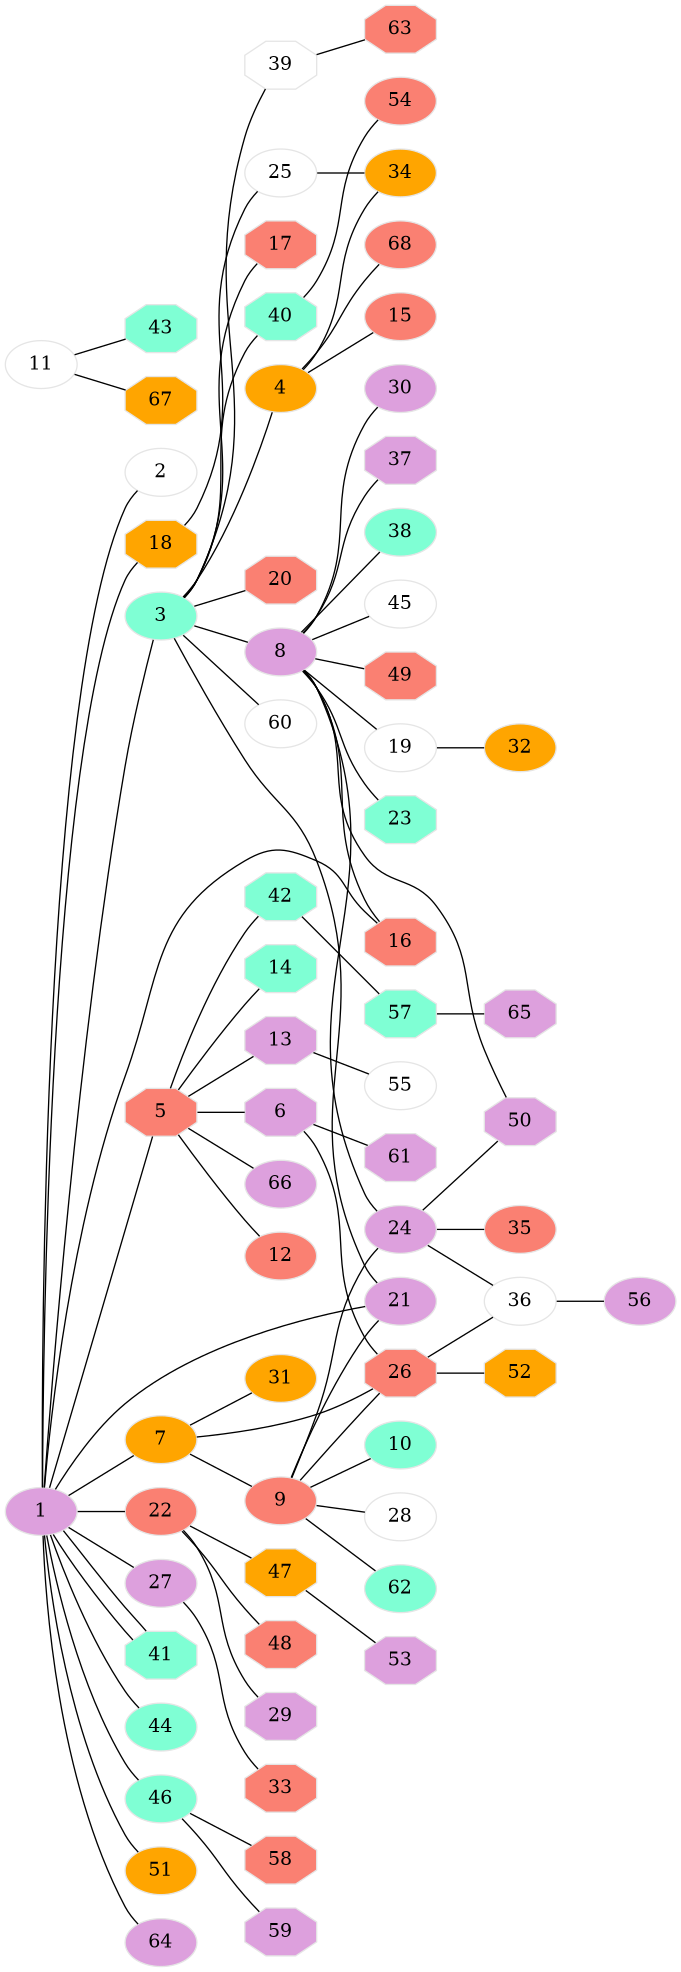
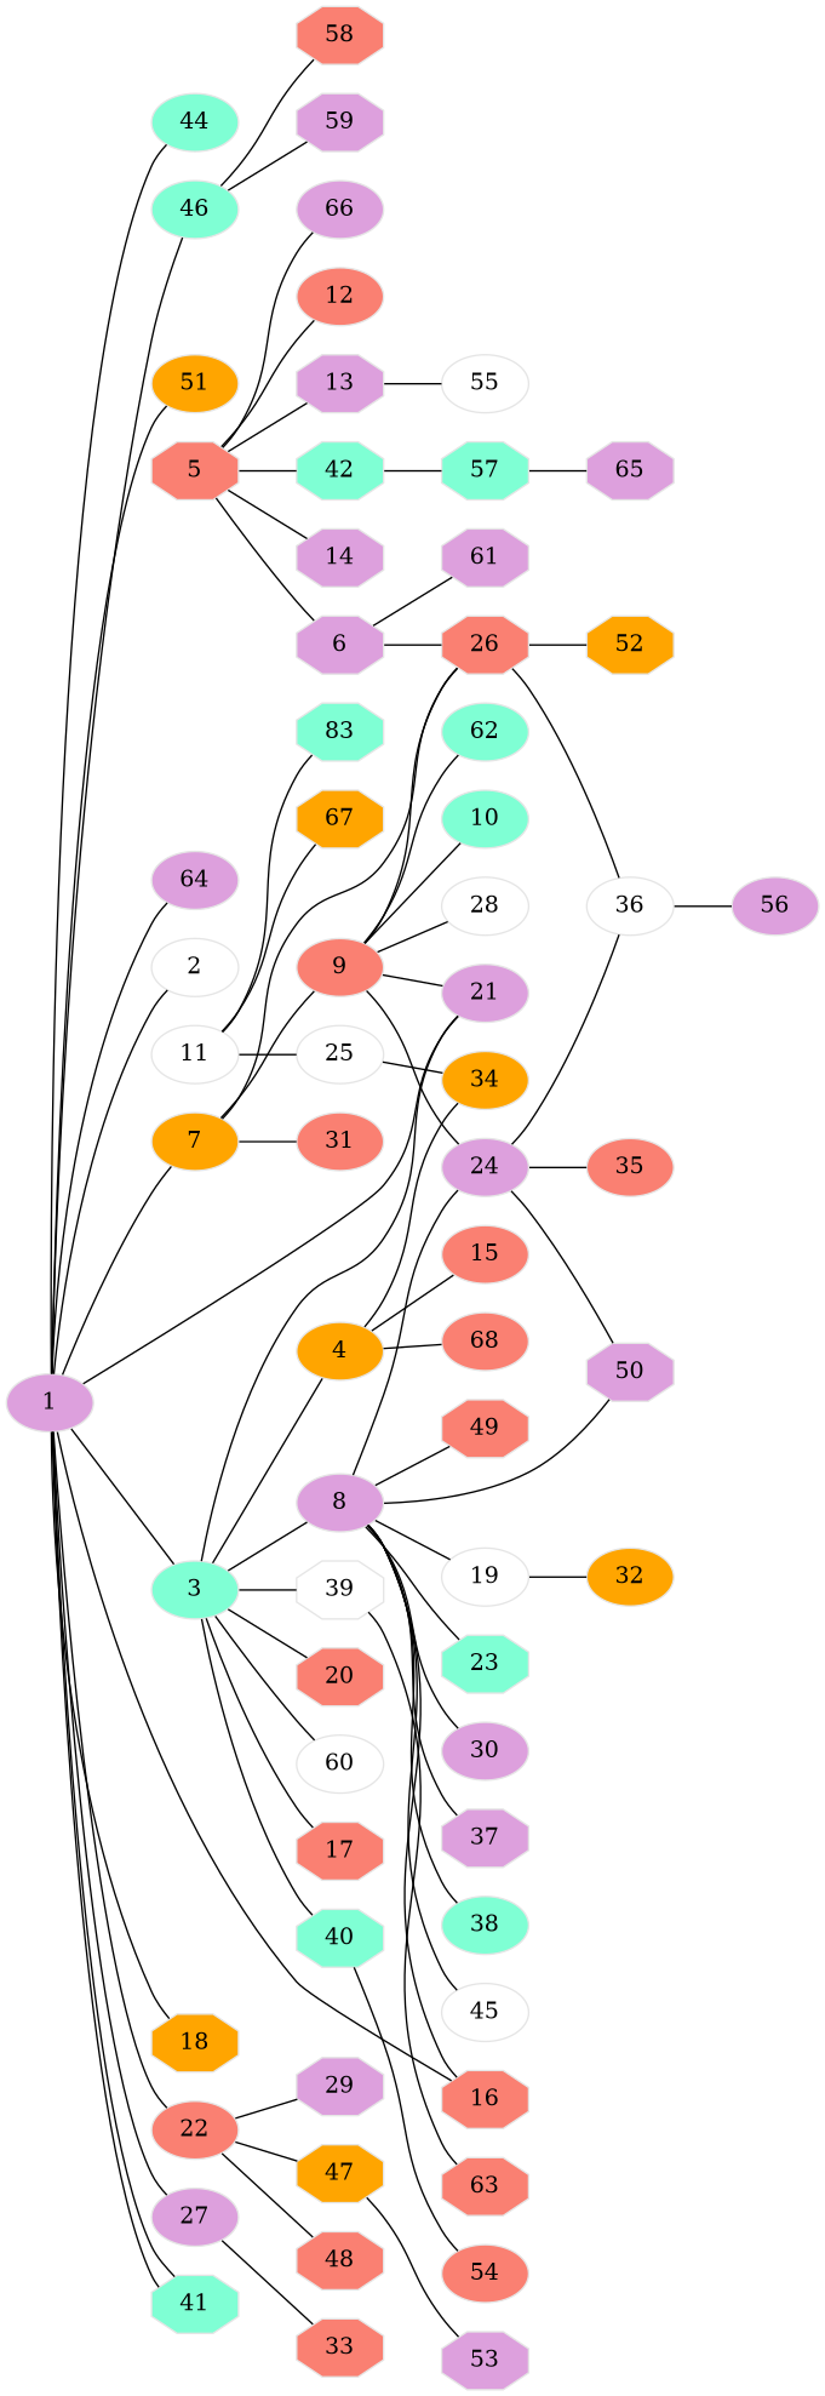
  graph {
    rankdir=LR
    node [color=gray90 fillcolor=plum shape=ellipse style=filled]
    1
    2 [fillcolor=white]
    3 [fillcolor=aquamarine]
    5 [fillcolor=salmon shape=octagon]
    7 [fillcolor=orange]
    16 [fillcolor=salmon shape=octagon]
    18 [fillcolor=orange shape=octagon]
    21
    22 [fillcolor=salmon]
    27
    41 [fillcolor=aquamarine shape=octagon]
    44 [fillcolor=aquamarine]
    46 [fillcolor=aquamarine]
    51 [fillcolor=orange]
    64
    4 [fillcolor=orange]
    8
    17 [fillcolor=salmon shape=octagon]
    20 [fillcolor=salmon shape=octagon]
    39 [fillcolor=white shape=octagon]
    40 [fillcolor=aquamarine shape=octagon]
    60 [fillcolor=white]
    6 [shape=octagon]
    12 [fillcolor=salmon]
    13 [shape=octagon]
-   14 [fillcolor=aquamarine shape=octagon]
+   14 [shape=octagon]
    42 [fillcolor=aquamarine shape=octagon]
    66
    26 [fillcolor=salmon shape=octagon]
    9 [fillcolor=salmon]
-   31 [fillcolor=orange]
+   31 [fillcolor=salmon]
    11 [fillcolor=white]
    25 [fillcolor=white]
-   43 [fillcolor=aquamarine shape=octagon]
+   43 [fillcolor=aquamarine shape=octagon label=83]
    67 [fillcolor=orange shape=octagon]
    29 [shape=octagon]
    47 [fillcolor=orange shape=octagon]
    48 [fillcolor=salmon shape=octagon]
    33 [fillcolor=salmon shape=octagon]
    58 [fillcolor=salmon shape=octagon]
    59 [shape=octagon]
    15 [fillcolor=salmon]
    34 [fillcolor=orange]
    68 [fillcolor=salmon]
    19 [fillcolor=white]
    23 [fillcolor=aquamarine shape=octagon]
    24
    30
    37 [shape=octagon]
    38 [fillcolor=aquamarine]
    45 [fillcolor=white]
    49 [fillcolor=salmon shape=octagon]
    50 [shape=octagon]
    63 [fillcolor=salmon shape=octagon]
    54 [fillcolor=salmon]
    61 [shape=octagon]
    55 [fillcolor=white]
    57 [fillcolor=aquamarine shape=octagon]
    65 [shape=octagon]
    36 [fillcolor=white]
    52 [fillcolor=orange shape=octagon]
    10 [fillcolor=aquamarine]
    28 [fillcolor=white]
    62 [fillcolor=aquamarine]
    32 [fillcolor=orange]
    35 [fillcolor=salmon]
    53 [shape=octagon]
    56
    1 -- 2
    1 -- 3
-   1 -- 5
    1 -- 7
    1 -- 16
    1 -- 18
    1 -- 21
    1 -- 22
    1 -- 27
    1 -- 41
    1 -- 41
    1 -- 44
    1 -- 46
    1 -- 51
    1 -- 64
    3 -- 21
    3 -- 4
    3 -- 8
    3 -- 17
    3 -- 20
    3 -- 39
    3 -- 40
    3 -- 60
    5 -- 6
    5 -- 12
    5 -- 13
    5 -- 14
    5 -- 42
    5 -- 66
    7 -- 26
    7 -- 9
    7 -- 31
    22 -- 29
    22 -- 47
    22 -- 48
    27 -- 33
    46 -- 58
    46 -- 59
    4 -- 15
    4 -- 34
    4 -- 68
    8 -- 16
    8 -- 19
    8 -- 23
    8 -- 24
    8 -- 30
    8 -- 37
    8 -- 38
    8 -- 45
    8 -- 49
    8 -- 50
    39 -- 63
    40 -- 54
    6 -- 26
    6 -- 61
    13 -- 55
    42 -- 57
    26 -- 36
    26 -- 52
    9 -- 21
    9 -- 26
    9 -- 24
    9 -- 10
    9 -- 28
    9 -- 62
-   18 -- 25
+   11 -- 25
    11 -- 43
    11 -- 67
    25 -- 34
    47 -- 53
    19 -- 32
    24 -- 50
    24 -- 36
    24 -- 35
    57 -- 65
    36 -- 56
  }
